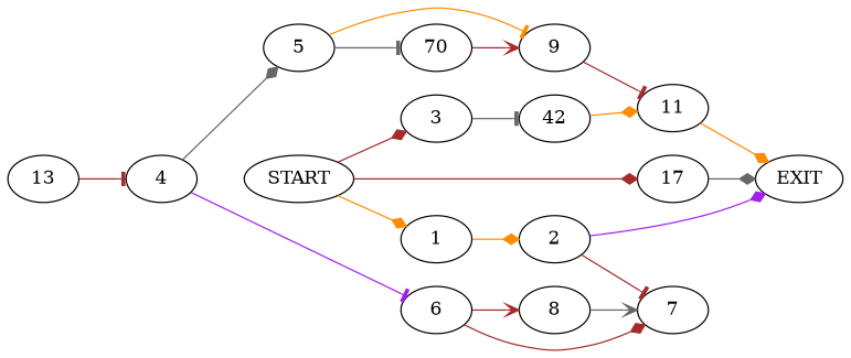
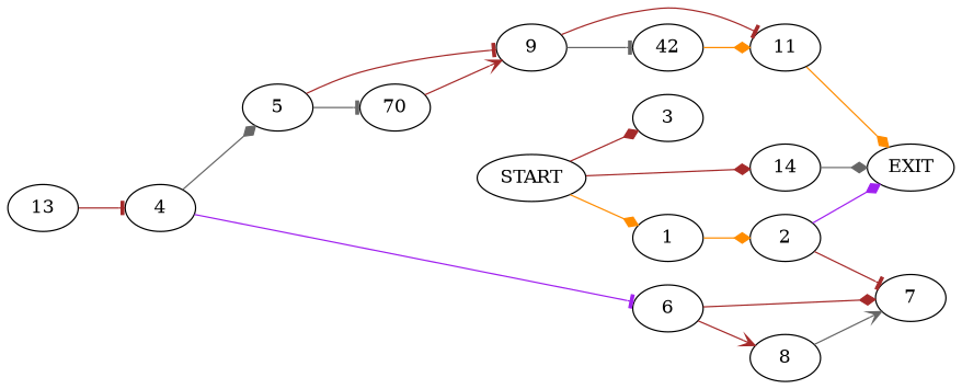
  digraph {
    rankdir=LR
    edge [arrowhead=diamond color=brown]
    n1 [label=START]
    1
    3
-   14 [label=17]
+   14
    2
    13
    4
    n8 [label=EXIT]
    7
    5
    6
    9
    n13 [label=70]
    8
    11
    n16 [label=42]
    n1 -> 1 [color=darkorange]
    n1 -> 3
    n1 -> 14
    1 -> 2 [color=darkorange]
    14 -> n8 [color=gray40]
    2 -> n8 [color=purple]
    2 -> 7 [arrowhead=tee]
    13 -> 4 [arrowhead=tee]
    4 -> 5 [color=gray40]
    4 -> 6 [arrowhead=tee color=purple]
-   5 -> 9 [arrowhead=tee color=darkorange]
+   5 -> 9 [arrowhead=tee]
    5 -> n13 [arrowhead=tee color=gray40]
    6 -> 7
    6 -> 8 [arrowhead=vee]
    9 -> 11 [arrowhead=tee]
-   3 -> n16 [arrowhead=tee color=gray40]
+   9 -> n16 [arrowhead=tee color=gray40]
    n13 -> 9 [arrowhead=vee]
    8 -> 7 [arrowhead=vee color=gray40]
    11 -> n8 [color=darkorange]
    n16 -> 11 [color=darkorange]
  }
